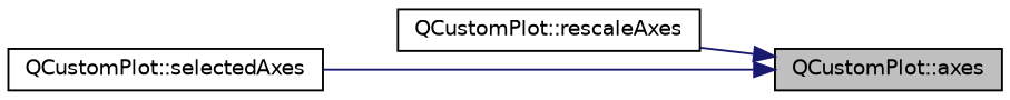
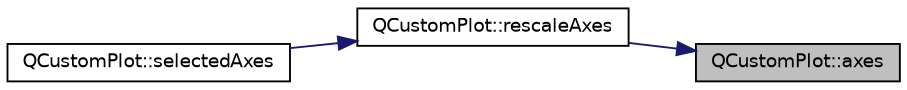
  digraph {
    rankdir=RL
    node [color=black fillcolor=white fontname=Helvetica fontsize=10 shape=record style=filled]
    edge [color=midnightblue dir=back fontname=Helvetica fontsize=10 labelfontname=Helvetica labelfontsize=10 style=solid]
    n1 [fillcolor=grey75 fontcolor=black height=0.2 label="QCustomPlot::axes" width=0.4]
    n2 [height=0.2 label="QCustomPlot::rescaleAxes" width=0.4]
    n3 [height=0.2 label="QCustomPlot::selectedAxes" width=0.4]
    n1 -> n2
-   n1 -> n3
+   n2 -> n3
  }
